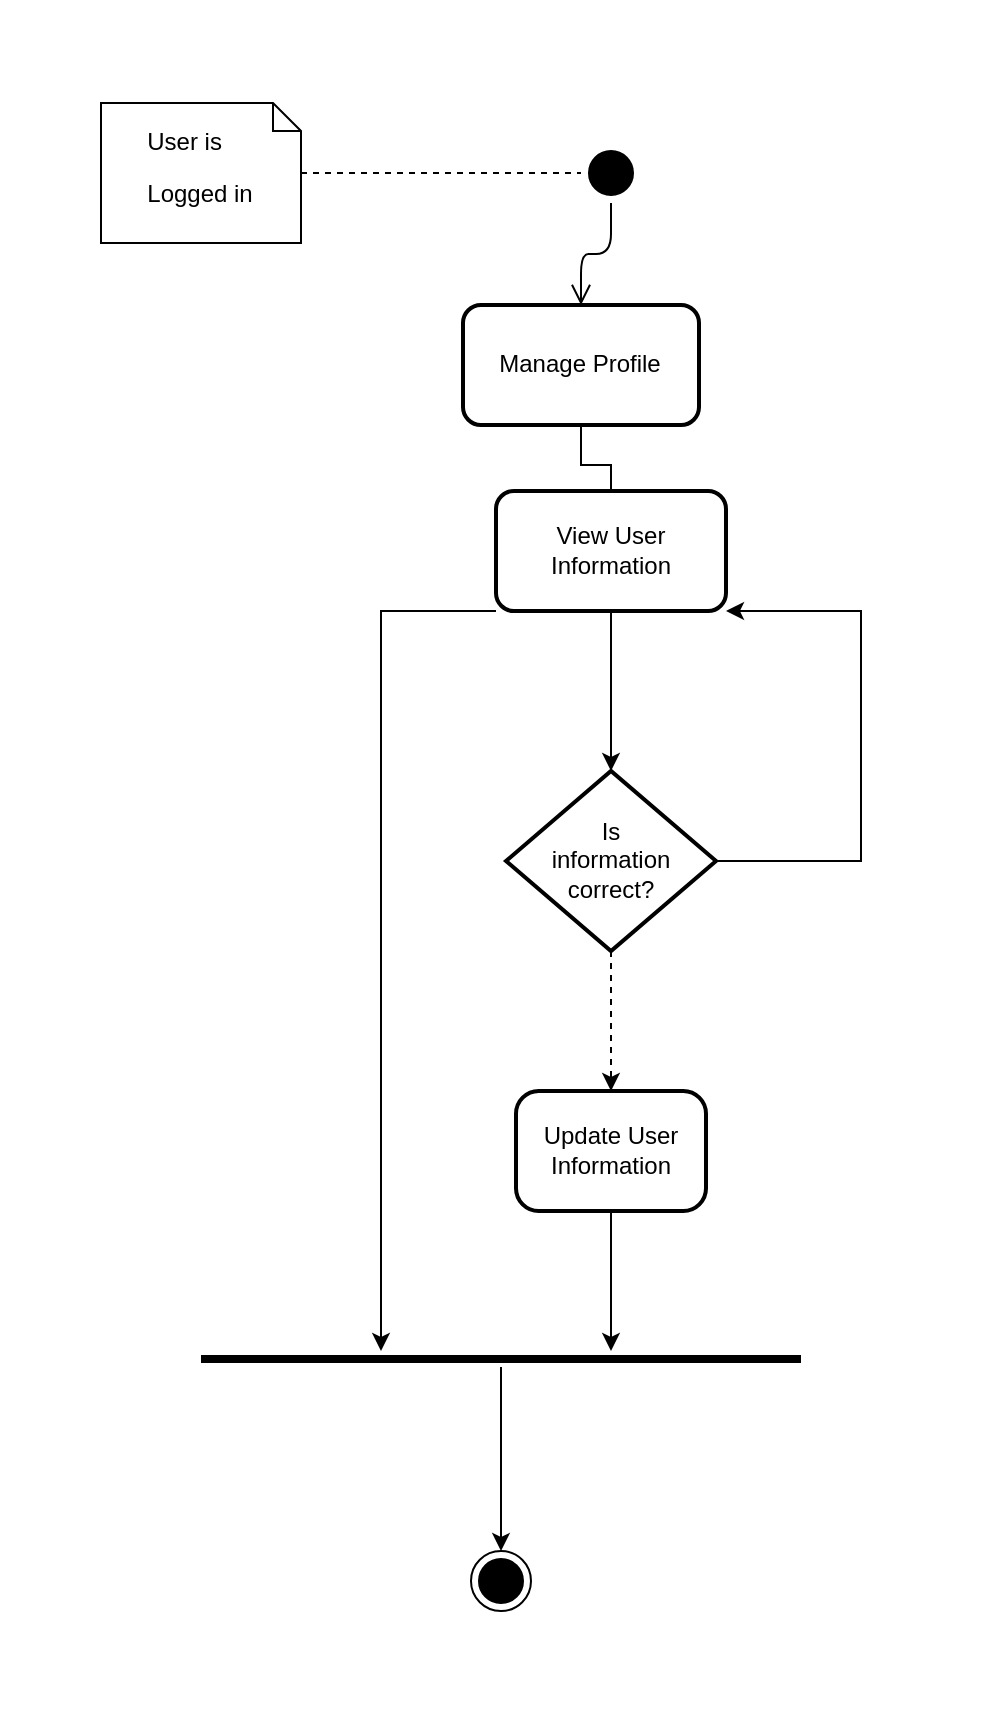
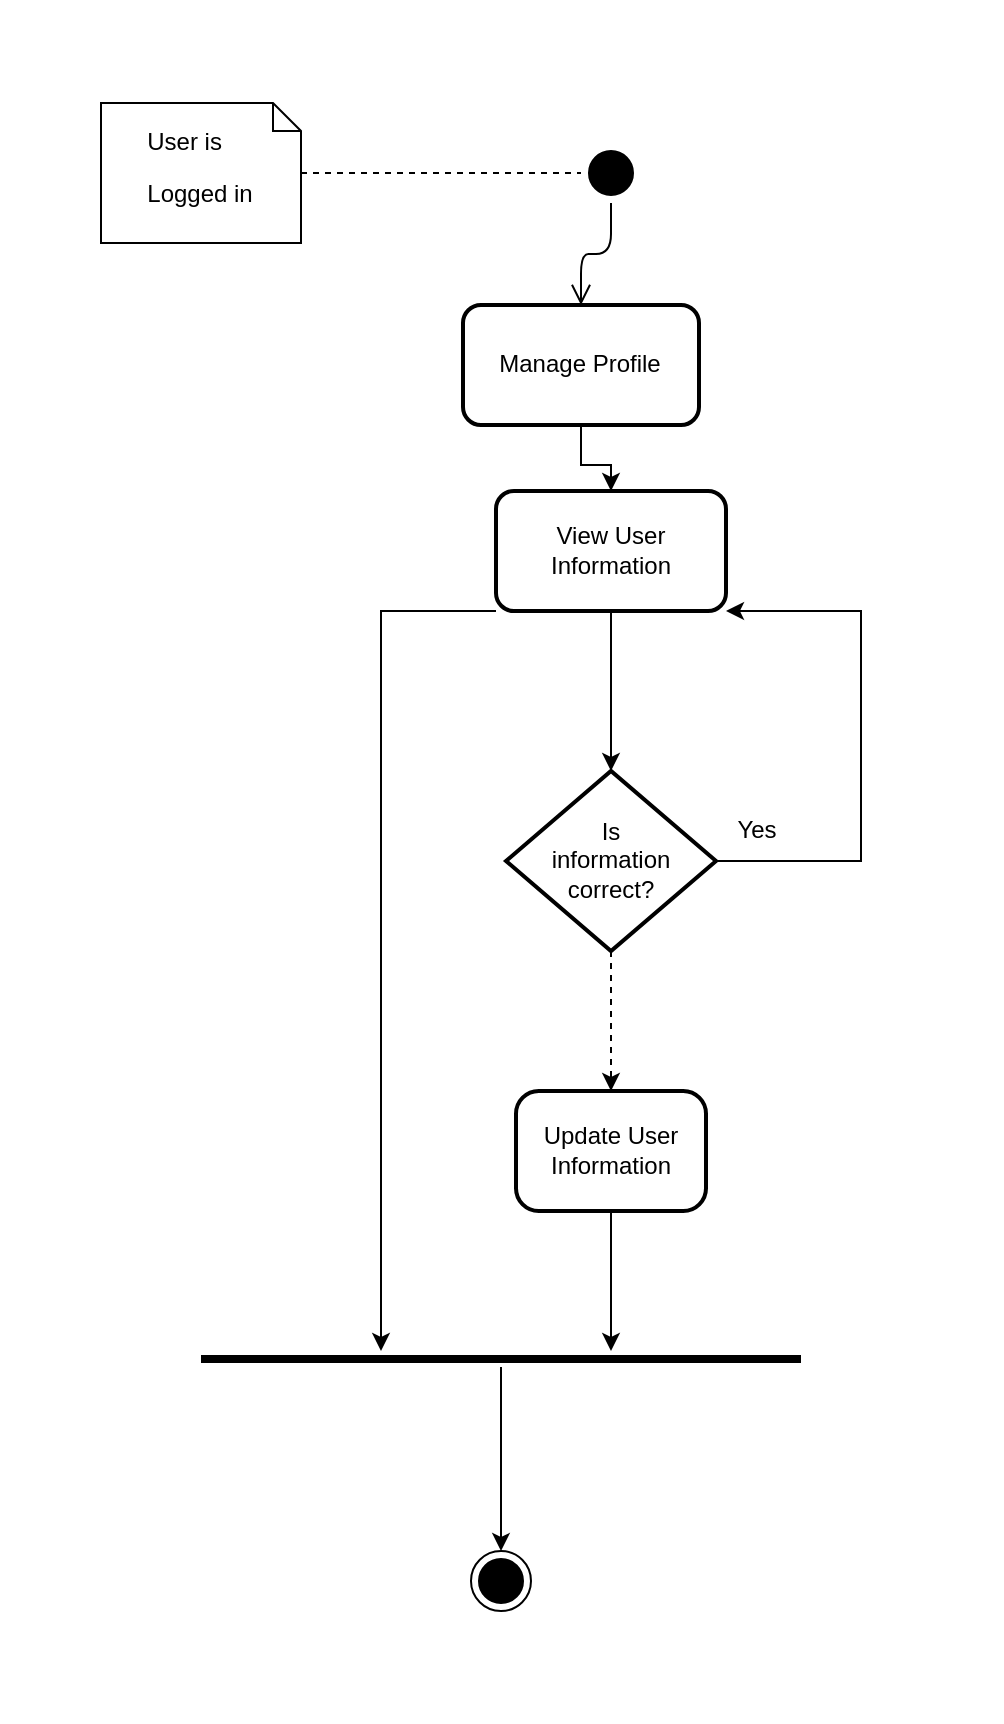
  <mxCell id="0" />
  <mxCell id="1" parent="0" />
  <mxCell id="2" value="" style="rounded=0;whiteSpace=wrap;html=1;strokeWidth=1;strokeColor=none;" vertex="1" parent="1"><mxGeometry x="20" y="20" width="460" height="820" as="geometry" /></mxCell>
  <mxCell id="3" value="" style="ellipse;html=1;shape=startState;fillColor=#000000;" vertex="1" parent="1"><mxGeometry x="290" y="71" width="30" height="30" as="geometry" /></mxCell>
  <mxCell id="4" value="" style="edgeStyle=orthogonalEdgeStyle;html=1;verticalAlign=bottom;endArrow=open;endSize=8;" edge="1" source="3" parent="1" target="8"><mxGeometry relative="1" as="geometry"><mxPoint x="305" y="165" as="targetPoint" /></mxGeometry></mxCell>
  <mxCell id="5" value="&lt;p style=&quot;text-align: justify&quot;&gt;&lt;span&gt;User is&amp;nbsp;&lt;/span&gt;&lt;/p&gt;&lt;p style=&quot;text-align: justify&quot;&gt;&lt;span&gt;Logged in&lt;/span&gt;&lt;/p&gt;" style="shape=note;whiteSpace=wrap;html=1;size=14;verticalAlign=top;align=center;spacingTop=-6;strokeColor=#000000;" vertex="1" parent="1"><mxGeometry x="50" y="51" width="100" height="70" as="geometry" /></mxCell>
  <mxCell id="6" value="" style="endArrow=none;dashed=1;html=1;strokeColor=#000000;" edge="1" parent="1" source="5" target="3"><mxGeometry width="50" height="50" relative="1" as="geometry"><mxPoint x="180" y="145" as="sourcePoint" /><mxPoint x="230" y="95" as="targetPoint" /></mxGeometry></mxCell>
- <mxCell id="7" value="" style="edgeStyle=orthogonalEdgeStyle;rounded=0;orthogonalLoop=1;jettySize=auto;html=1;strokeColor=#000000;endArrow=none;" edge="1" parent="1" source="8" target="11"><mxGeometry relative="1" as="geometry" /></mxCell>
+ <mxCell id="7" value="" style="edgeStyle=orthogonalEdgeStyle;rounded=0;orthogonalLoop=1;jettySize=auto;html=1;strokeColor=#000000;" edge="1" parent="1" source="8" target="11"><mxGeometry relative="1" as="geometry" /></mxCell>
  <mxCell id="8" value="Manage Profile" style="rounded=1;whiteSpace=wrap;html=1;strokeColor=#000000;strokeWidth=2;" vertex="1" parent="1"><mxGeometry x="231" y="152" width="118" height="60" as="geometry" /></mxCell>
  <mxCell id="9" value="" style="edgeStyle=orthogonalEdgeStyle;rounded=0;orthogonalLoop=1;jettySize=auto;html=1;strokeColor=#000000;" edge="1" parent="1" source="11" target="14"><mxGeometry relative="1" as="geometry" /></mxCell>
  <mxCell id="10" value="" style="edgeStyle=orthogonalEdgeStyle;rounded=0;orthogonalLoop=1;jettySize=auto;html=1;strokeColor=#000000;" edge="1" parent="1" source="11" target="19"><mxGeometry relative="1" as="geometry"><mxPoint x="167.5" y="305" as="targetPoint" /><Array as="points"><mxPoint x="190" y="305" /></Array></mxGeometry></mxCell>
  <mxCell id="11" value="View User Information" style="whiteSpace=wrap;html=1;rounded=1;strokeWidth=2;" vertex="1" parent="1"><mxGeometry x="247.5" y="245" width="115" height="60" as="geometry" /></mxCell>
  <mxCell id="12" value="" style="edgeStyle=orthogonalEdgeStyle;rounded=0;orthogonalLoop=1;jettySize=auto;html=1;strokeColor=#000000;dashed=1;" edge="1" parent="1" source="14" target="16"><mxGeometry relative="1" as="geometry" /></mxCell>
  <mxCell id="13" value="" style="edgeStyle=orthogonalEdgeStyle;rounded=0;orthogonalLoop=1;jettySize=auto;html=1;strokeColor=#000000;" edge="1" parent="1" source="14" target="11"><mxGeometry relative="1" as="geometry"><mxPoint x="430" y="490" as="targetPoint" /><Array as="points"><mxPoint x="430" y="430" /><mxPoint x="430" y="305" /></Array></mxGeometry></mxCell>
  <mxCell id="14" value="Is&lt;br&gt;information correct?" style="rhombus;whiteSpace=wrap;html=1;rounded=1;strokeWidth=2;arcSize=0;" vertex="1" parent="1"><mxGeometry x="252.5" y="385" width="105" height="90" as="geometry" /></mxCell>
  <mxCell id="15" value="" style="edgeStyle=orthogonalEdgeStyle;rounded=0;orthogonalLoop=1;jettySize=auto;html=1;strokeColor=#000000;" edge="1" parent="1" source="16" target="19"><mxGeometry relative="1" as="geometry"><mxPoint x="177.5" y="575" as="targetPoint" /><Array as="points"><mxPoint x="305" y="655" /><mxPoint x="305" y="655" /></Array></mxGeometry></mxCell>
  <mxCell id="16" value="Update User Information" style="whiteSpace=wrap;html=1;rounded=1;strokeWidth=2;arcSize=19;" vertex="1" parent="1"><mxGeometry x="257.5" y="545" width="95" height="60" as="geometry" /></mxCell>
+ <mxCell id="17" value="Yes" style="text;html=1;align=center;verticalAlign=middle;resizable=0;points=[];autosize=1;" vertex="1" parent="1"><mxGeometry x="357.5" y="405" width="40" height="20" as="geometry" /></mxCell>
  <mxCell id="18" value="" style="edgeStyle=orthogonalEdgeStyle;rounded=0;orthogonalLoop=1;jettySize=auto;html=1;strokeColor=#000000;" edge="1" parent="1" source="19" target="20"><mxGeometry relative="1" as="geometry"><mxPoint x="20" y="679" as="targetPoint" /><Array as="points"><mxPoint x="250" y="715" /><mxPoint x="250" y="715" /></Array></mxGeometry></mxCell>
  <mxCell id="19" value="" style="line;strokeWidth=4;fillColor=none;align=left;verticalAlign=middle;spacingTop=-1;spacingLeft=3;spacingRight=3;rotatable=0;labelPosition=right;points=[];portConstraint=eastwest;" vertex="1" parent="1"><mxGeometry x="100" y="675" width="300" height="8" as="geometry" /></mxCell>
  <mxCell id="20" value="" style="ellipse;html=1;shape=endState;fillColor=#000000;" vertex="1" parent="1"><mxGeometry x="235" y="775" width="30" height="30" as="geometry" /></mxCell>
